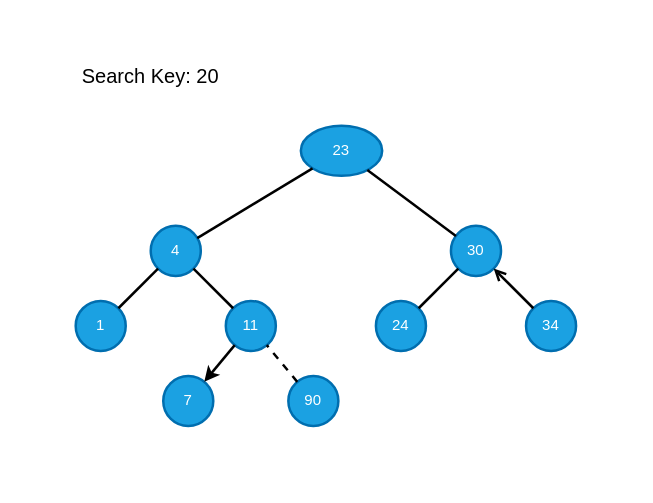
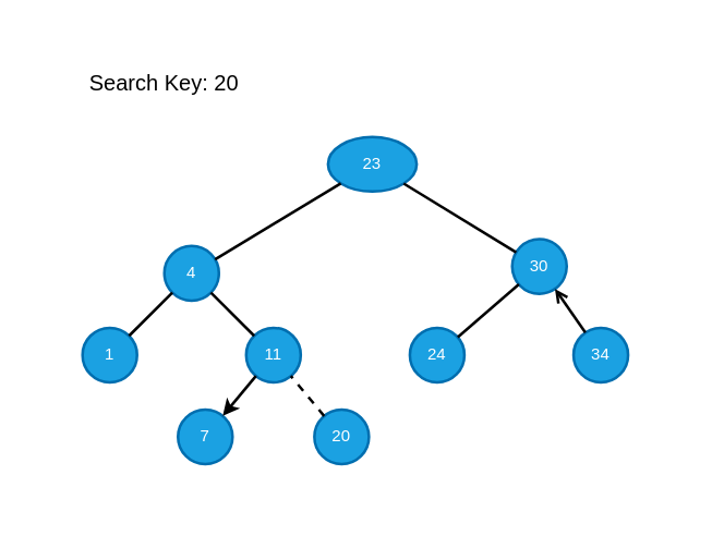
  <mxCell id="0" />
  <mxCell id="1" parent="0" />
  <mxCell id="2" value="" style="rounded=0;whiteSpace=wrap;html=1;fillColor=#FFFFFF;strokeColor=none;" parent="1" vertex="1"><mxGeometry x="20" y="20" width="480" height="360" as="geometry" /></mxCell>
  <mxCell id="3" value="23" style="ellipse;whiteSpace=wrap;html=1;aspect=fixed;strokeColor=#006EAF;strokeWidth=2;fillColor=#1ba1e2;fontColor=#ffffff;" parent="1" vertex="1"><mxGeometry x="240" y="100" width="65" height="40" as="geometry" /></mxCell>
  <mxCell id="4" value="4&lt;span style=&quot;color: rgba(0 , 0 , 0 , 0) ; font-family: monospace ; font-size: 0px&quot;&gt;%3CmxGraphModel%3E%3Croot%3E%3CmxCell%20id%3D%220%22%2F%3E%3CmxCell%20id%3D%221%22%20parent%3D%220%22%2F%3E%3CmxCell%20id%3D%222%22%20value%3D%2223%22%20style%3D%22ellipse%3BwhiteSpace%3Dwrap%3Bhtml%3D1%3Baspect%3Dfixed%3BstrokeColor%3D%23006EAF%3BstrokeWidth%3D2%3BfillColor%3D%231ba1e2%3BfontColor%3D%23ffffff%3B%22%20vertex%3D%221%22%20parent%3D%221%22%3E%3CmxGeometry%20x%3D%22320%22%20y%3D%22120%22%20width%3D%2240%22%20height%3D%2240%22%20as%3D%22geometry%22%2F%3E%3C%2FmxCell%3E%3C%2Froot%3E%3C%2FmxGraphModel%3E&lt;/span&gt;" style="ellipse;whiteSpace=wrap;html=1;aspect=fixed;strokeColor=#006EAF;strokeWidth=2;fillColor=#1ba1e2;fontColor=#ffffff;" parent="1" vertex="1"><mxGeometry x="120" y="180" width="40" height="40" as="geometry" /></mxCell>
- <mxCell id="5" value="30" style="ellipse;whiteSpace=wrap;html=1;aspect=fixed;strokeColor=#006EAF;strokeWidth=2;fillColor=#1ba1e2;fontColor=#ffffff;" parent="1" vertex="1"><mxGeometry x="360" y="180" width="40" height="40" as="geometry" /></mxCell>
+ <mxCell id="5" value="30" style="ellipse;whiteSpace=wrap;html=1;aspect=fixed;strokeColor=#006EAF;strokeWidth=2;fillColor=#1ba1e2;fontColor=#ffffff;" parent="1" vertex="1"><mxGeometry x="375" y="175" width="40" height="40" as="geometry" /></mxCell>
  <mxCell id="6" value="1" style="ellipse;whiteSpace=wrap;html=1;aspect=fixed;strokeColor=#006EAF;strokeWidth=2;fillColor=#1ba1e2;fontColor=#ffffff;" parent="1" vertex="1"><mxGeometry x="60" y="240" width="40" height="40" as="geometry" /></mxCell>
  <mxCell id="7" value="11" style="ellipse;whiteSpace=wrap;html=1;aspect=fixed;strokeColor=#006EAF;strokeWidth=2;fillColor=#1ba1e2;fontColor=#ffffff;" parent="1" vertex="1"><mxGeometry x="180" y="240" width="40" height="40" as="geometry" /></mxCell>
  <mxCell id="8" value="24" style="ellipse;whiteSpace=wrap;html=1;aspect=fixed;strokeColor=#006EAF;strokeWidth=2;fillColor=#1ba1e2;fontColor=#ffffff;" parent="1" vertex="1"><mxGeometry x="300" y="240" width="40" height="40" as="geometry" /></mxCell>
  <mxCell id="9" value="34" style="ellipse;whiteSpace=wrap;html=1;aspect=fixed;strokeColor=#006EAF;strokeWidth=2;fillColor=#1ba1e2;fontColor=#ffffff;" parent="1" vertex="1"><mxGeometry x="420" y="240" width="40" height="40" as="geometry" /></mxCell>
  <mxCell id="10" value="7" style="ellipse;whiteSpace=wrap;html=1;aspect=fixed;strokeColor=#006EAF;strokeWidth=2;fillColor=#1ba1e2;fontColor=#ffffff;" parent="1" vertex="1"><mxGeometry x="130" y="300" width="40" height="40" as="geometry" /></mxCell>
- <mxCell id="11" value="90" style="ellipse;whiteSpace=wrap;html=1;aspect=fixed;strokeColor=#006EAF;strokeWidth=2;fillColor=#1ba1e2;fontColor=#ffffff;" parent="1" vertex="1"><mxGeometry x="230" y="300" width="40" height="40" as="geometry" /></mxCell>
+ <mxCell id="11" value="20" style="ellipse;whiteSpace=wrap;html=1;aspect=fixed;strokeColor=#006EAF;strokeWidth=2;fillColor=#1ba1e2;fontColor=#ffffff;" parent="1" vertex="1"><mxGeometry x="230" y="300" width="40" height="40" as="geometry" /></mxCell>
  <mxCell id="12" value="" style="endArrow=none;html=1;strokeColor=#000000;strokeWidth=2;" parent="1" source="4" target="3" edge="1"><mxGeometry width="50" height="50" relative="1" as="geometry"><mxPoint x="320" y="510" as="sourcePoint" /><mxPoint x="370" y="460" as="targetPoint" /></mxGeometry></mxCell>
  <mxCell id="13" value="" style="endArrow=none;html=1;strokeColor=#000000;strokeWidth=2;" parent="1" source="5" target="3" edge="1"><mxGeometry width="50" height="50" relative="1" as="geometry"><mxPoint x="164.142" y="195.858" as="sourcePoint" /><mxPoint x="255.858" y="144.142" as="targetPoint" /></mxGeometry></mxCell>
  <mxCell id="14" value="" style="endArrow=none;html=1;strokeColor=#000000;strokeWidth=2;" parent="1" source="4" target="6" edge="1"><mxGeometry width="50" height="50" relative="1" as="geometry"><mxPoint x="174.142" y="205.858" as="sourcePoint" /><mxPoint x="50" y="220" as="targetPoint" /></mxGeometry></mxCell>
  <mxCell id="15" value="" style="endArrow=none;html=1;strokeColor=#000000;strokeWidth=2;" parent="1" source="7" target="4" edge="1"><mxGeometry width="50" height="50" relative="1" as="geometry"><mxPoint x="190" y="250" as="sourcePoint" /><mxPoint x="275.858" y="164.142" as="targetPoint" /></mxGeometry></mxCell>
  <mxCell id="16" value="" style="endArrow=none;html=1;strokeColor=#000000;strokeWidth=2;" parent="1" source="8" target="5" edge="1"><mxGeometry width="50" height="50" relative="1" as="geometry"><mxPoint x="194.142" y="225.858" as="sourcePoint" /><mxPoint x="285.858" y="174.142" as="targetPoint" /></mxGeometry></mxCell>
  <mxCell id="17" value="" style="endArrow=open;html=1;strokeColor=#000000;strokeWidth=2;" parent="1" target="5" edge="1" source="9"><mxGeometry width="50" height="50" relative="1" as="geometry"><mxPoint x="430" y="246" as="sourcePoint" /><mxPoint x="295.858" y="184.142" as="targetPoint" /></mxGeometry></mxCell>
  <mxCell id="18" value="" style="endArrow=none;html=1;strokeColor=#000000;strokeWidth=2;dashed=1;" parent="1" source="11" target="7" edge="1"><mxGeometry width="50" height="50" relative="1" as="geometry"><mxPoint x="214.142" y="245.858" as="sourcePoint" /><mxPoint x="305.858" y="194.142" as="targetPoint" /></mxGeometry></mxCell>
  <mxCell id="19" value="" style="endArrow=classic;html=1;strokeColor=#000000;strokeWidth=2;" parent="1" source="7" target="10" edge="1"><mxGeometry width="50" height="50" relative="1" as="geometry"><mxPoint x="224.142" y="255.858" as="sourcePoint" /><mxPoint x="315.858" y="204.142" as="targetPoint" /></mxGeometry></mxCell>
  <mxCell id="20" value="&lt;font style=&quot;font-size: 16px&quot; color=&quot;#000000&quot;&gt;Search Key: 20&lt;/font&gt;" style="text;html=1;strokeColor=none;fillColor=none;align=center;verticalAlign=middle;whiteSpace=wrap;rounded=0;" parent="1" vertex="1"><mxGeometry x="60" y="50" width="120" height="20" as="geometry" /></mxCell>
